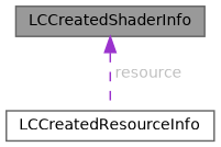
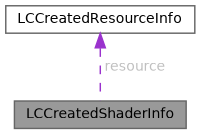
  digraph {
    node [color=gray40 fontname=Helvetica fontsize=10 shape=box style=filled]
    n1 [fillcolor=grey60 fontcolor=black height=0.2 label=LCCreatedShaderInfo width=0.4]
    n2 [fillcolor=white height=0.2 label=LCCreatedResourceInfo width=0.4]
-   n1 -> n2 [color=darkorchid3 dir=back fontcolor=grey fontname=Helvetica fontsize=10 label=" resource" labelfontname=Helvetica labelfontsize=10 style=dashed]
+   n2 -> n1 [color=darkorchid3 dir=back fontcolor=grey fontname=Helvetica fontsize=10 label=" resource" labelfontname=Helvetica labelfontsize=10 style=dashed]
  }
